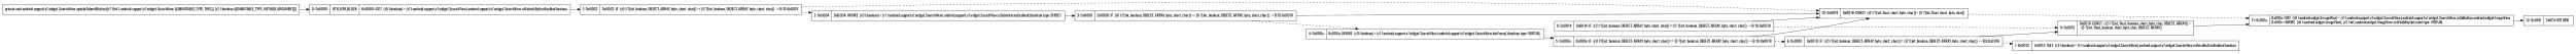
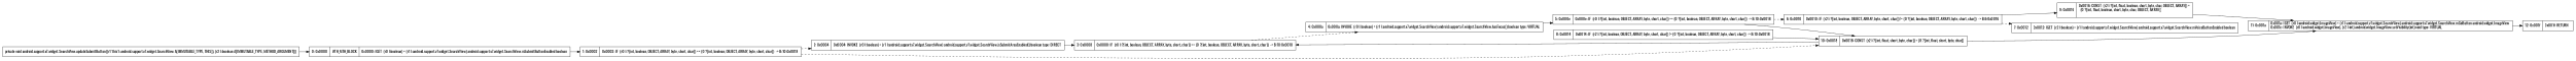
  digraph {
    fontname=Oswald
    rankdir=LR
    node [fontname=Oswald shape=record]
    edge [fontname=Oswald]
    n1 [label="{0\:\ 0x0000|MTH_MTH_BLOCK\l|0x0000: IGET  (r0 I:boolean) = (r1 I:android.support.v7.widget.SearchView) android.support.v7.widget.SearchView.mSubmitButtonEnabled boolean \l}"]
    n2 [label="{1\:\ 0x0002|0x0002: IF  (r0 I:?[int, boolean, OBJECT, ARRAY, byte, short, char]) == (0 ?[int, boolean, OBJECT, ARRAY, byte, short, char])  \-\> B:10:0x0018 \l}"]
    n3 [label="{2\:\ 0x0004|0x0004: INVOKE  (r0 I:boolean) = (r1 I:android.support.v7.widget.SearchView) android.support.v7.widget.SearchView.isSubmitAreaEnabled():boolean type: DIRECT \l}"]
    n4 [label="{10\:\ 0x0018|0x0018: CONST  (r2 I:?[int, float, short, byte, char]) = (8 ?[int, float, short, byte, char]) \l}"]
    n5 [label="{3\:\ 0x0008|0x0008: IF  (r0 I:?[int, boolean, OBJECT, ARRAY, byte, short, char]) == (0 ?[int, boolean, OBJECT, ARRAY, byte, short, char])  \-\> B:10:0x0018 \l}"]
    n6 [label="{11\:\ 0x001a|0x001a: IGET  (r0 I:android.widget.ImageView) = (r1 I:android.support.v7.widget.SearchView) android.support.v7.widget.SearchView.mGoButton android.widget.ImageView \l0x001c: INVOKE  (r0 I:android.widget.ImageView), (r2 I:int) android.widget.ImageView.setVisibility(int):void type: VIRTUAL \l}"]
    n7 [label="{4\:\ 0x000a|0x000a: INVOKE  (r0 I:boolean) = (r1 I:android.support.v7.widget.SearchView) android.support.v7.widget.SearchView.hasFocus():boolean type: VIRTUAL \l}"]
    n8 [label="{5\:\ 0x000e|0x000e: IF  (r0 I:?[int, boolean, OBJECT, ARRAY, byte, short, char]) == (0 ?[int, boolean, OBJECT, ARRAY, byte, short, char])  \-\> B:10:0x0018 \l}"]
    n9 [label="{6\:\ 0x0010|0x0010: IF  (r2 I:?[int, boolean, OBJECT, ARRAY, byte, short, char]) != (0 ?[int, boolean, OBJECT, ARRAY, byte, short, char])  \-\> B:9:0x0016 \l}"]
    n10 [label="{7\:\ 0x0012|0x0012: IGET  (r2 I:boolean) = (r1 I:android.support.v7.widget.SearchView) android.support.v7.widget.SearchView.mVoiceButtonEnabled boolean \l}"]
    n11 [label="{9\:\ 0x0016|0x0016: CONST  (r2 I:?[int, float, boolean, short, byte, char, OBJECT, ARRAY]) = \l  (0 ?[int, float, boolean, short, byte, char, OBJECT, ARRAY])\l \l}"]
    n12 [label="{8\:\ 0x0014|0x0014: IF  (r2 I:?[int, boolean, OBJECT, ARRAY, byte, short, char]) != (0 ?[int, boolean, OBJECT, ARRAY, byte, short, char])  \-\> B:10:0x0018 \l}"]
-   n13 [label="{12\:\ 0x001f|0x071f: RETURN   \l}"]
+   n13 [label="{12\:\ 0x001f|0x001f: RETURN   \l}"]
    n14 [label="{private void android.support.v7.widget.SearchView.updateSubmitButton((r1 'this' I:android.support.v7.widget.SearchView A[IMMUTABLE_TYPE, THIS]), (r2 I:boolean A[IMMUTABLE_TYPE, METHOD_ARGUMENT])) }"]
    n1 -> n2
    n2 -> n3 [style=dashed]
    n2 -> n4 [style=dashed]
    n3 -> n5
-   n4 -> n6 [style=dashed]
-   n5 -> n4
+   n4 -> n6
+   n4 -> n5
    n5 -> n7 [style=dashed]
    n6 -> n13
    n7 -> n8
    n8 -> n4
    n8 -> n9 [style=dashed]
    n9 -> n10 [style=dashed]
    n9 -> n11
    n11 -> n6
    n12 -> n4
-   n12 -> n11 [style=dashed]
    n14 -> n1
  }
